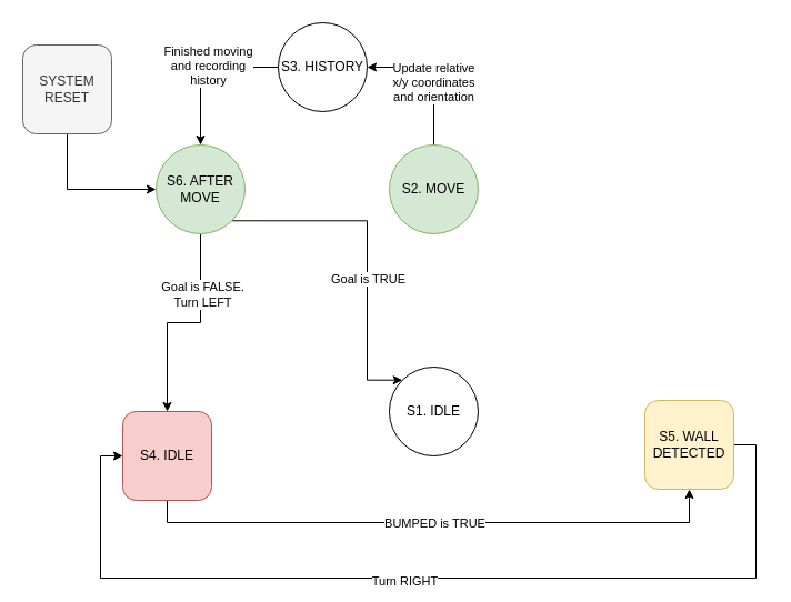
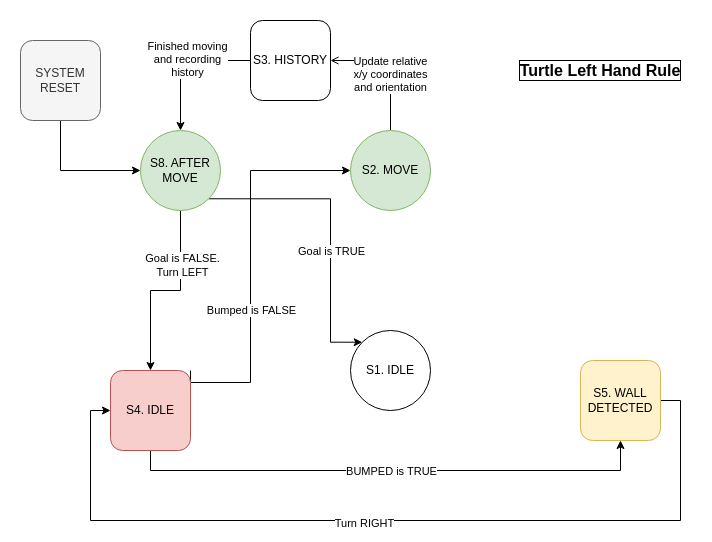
  <mxCell id="0" />
  <mxCell id="1" parent="0" />
  <mxCell id="2" value="S1. IDLE" style="ellipse;whiteSpace=wrap;html=1;aspect=fixed;fontFamily=Helvetica;fontSize=12;" parent="1" vertex="1"><mxGeometry x="350" y="330" width="80" height="80" as="geometry" /></mxCell>
- <mxCell id="3" style="edgeStyle=orthogonalEdgeStyle;rounded=0;orthogonalLoop=1;jettySize=auto;html=1;exitX=0.5;exitY=0;exitDx=0;exitDy=0;entryX=1;entryY=0.5;entryDx=0;entryDy=0;" parent="1" source="5" target="8" edge="1"><mxGeometry relative="1" as="geometry" /></mxCell>
+ <mxCell id="3" style="edgeStyle=orthogonalEdgeStyle;rounded=0;orthogonalLoop=1;jettySize=auto;html=1;exitX=0.5;exitY=0;exitDx=0;exitDy=0;entryX=1;entryY=0.5;entryDx=0;entryDy=0;endArrow=open;" parent="1" source="5" target="8" edge="1"><mxGeometry relative="1" as="geometry" /></mxCell>
  <mxCell id="4" value="&lt;div&gt;Update relative&lt;/div&gt;&lt;div&gt;x/y coordinates&lt;/div&gt;&lt;div&gt;and orientation&lt;br&gt;&lt;/div&gt;" style="edgeLabel;html=1;align=center;verticalAlign=middle;resizable=0;points=[];" parent="3" vertex="1" connectable="0"><mxGeometry x="-0.123" y="1" relative="1" as="geometry"><mxPoint as="offset" /></mxGeometry></mxCell>
  <mxCell id="5" value="S2. MOVE" style="ellipse;whiteSpace=wrap;html=1;aspect=fixed;fontFamily=Helvetica;fontSize=12;fillColor=#d5e8d4;strokeColor=#82b366;" parent="1" vertex="1"><mxGeometry x="350" y="130" width="80" height="80" as="geometry" /></mxCell>
  <mxCell id="6" style="edgeStyle=orthogonalEdgeStyle;rounded=0;orthogonalLoop=1;jettySize=auto;html=1;exitX=0;exitY=0.5;exitDx=0;exitDy=0;entryX=0.5;entryY=0;entryDx=0;entryDy=0;" parent="1" source="8" target="23" edge="1"><mxGeometry relative="1" as="geometry" /></mxCell>
  <mxCell id="7" value="&lt;div&gt;Finished moving &lt;br&gt;&lt;/div&gt;&lt;div&gt;and recording&lt;/div&gt;&lt;div&gt;history&lt;br&gt;&lt;/div&gt;" style="edgeLabel;html=1;align=center;verticalAlign=middle;resizable=0;points=[];" parent="6" vertex="1" connectable="0"><mxGeometry x="-0.086" y="-2" relative="1" as="geometry"><mxPoint as="offset" /></mxGeometry></mxCell>
- <mxCell id="8" value="S3. HISTORY" style="ellipse;whiteSpace=wrap;html=1;aspect=fixed;fontFamily=Helvetica;fontSize=12;" parent="1" vertex="1"><mxGeometry x="250" y="20" width="80" height="80" as="geometry" /></mxCell>
+ <mxCell id="8" value="S3. HISTORY" style="whiteSpace=wrap;html=1;aspect=fixed;fontFamily=Helvetica;fontSize=12;rounded=1;" parent="1" vertex="1"><mxGeometry x="250" y="20" width="80" height="80" as="geometry" /></mxCell>
  <mxCell id="9" style="edgeStyle=orthogonalEdgeStyle;rounded=0;orthogonalLoop=1;jettySize=auto;html=1;exitX=0.5;exitY=1;exitDx=0;exitDy=0;entryX=0;entryY=0.5;entryDx=0;entryDy=0;" parent="1" source="10" target="23" edge="1"><mxGeometry relative="1" as="geometry" /></mxCell>
  <mxCell id="10" value="SYSTEM RESET" style="whiteSpace=wrap;html=1;aspect=fixed;fontFamily=Helvetica;fontSize=12;fillColor=#f5f5f5;strokeColor=#666666;fontColor=#333333;rounded=1;" parent="1" vertex="1"><mxGeometry x="20" y="40" width="80" height="80" as="geometry" /></mxCell>
  <mxCell id="11" style="edgeStyle=orthogonalEdgeStyle;rounded=0;orthogonalLoop=1;jettySize=auto;html=1;exitX=0.5;exitY=1;exitDx=0;exitDy=0;entryX=0.5;entryY=1;entryDx=0;entryDy=0;" parent="1" source="15" target="18" edge="1"><mxGeometry relative="1" as="geometry" /></mxCell>
  <mxCell id="12" value="&lt;div&gt;BUMPED is TRUE&lt;/div&gt;" style="edgeLabel;html=1;align=center;verticalAlign=middle;resizable=0;points=[];" parent="11" vertex="1" connectable="0"><mxGeometry x="-0.227" relative="1" as="geometry"><mxPoint x="59" as="offset" /></mxGeometry></mxCell>
+ <mxCell id="13" style="edgeStyle=orthogonalEdgeStyle;rounded=0;orthogonalLoop=1;jettySize=auto;html=1;exitX=1;exitY=0;exitDx=0;exitDy=0;entryX=0;entryY=0.5;entryDx=0;entryDy=0;" parent="1" source="15" target="5" edge="1"><mxGeometry relative="1" as="geometry"><Array as="points"><mxPoint x="250" y="382" /><mxPoint x="250" y="170" /></Array></mxGeometry></mxCell>
+ <mxCell id="14" value="Bumped is FALSE" style="edgeLabel;html=1;align=center;verticalAlign=middle;resizable=0;points=[];" parent="13" vertex="1" connectable="0"><mxGeometry x="0.228" y="-2" relative="1" as="geometry"><mxPoint x="-2" y="91.58" as="offset" /></mxGeometry></mxCell>
  <mxCell id="15" value="S4. IDLE" style="whiteSpace=wrap;html=1;aspect=fixed;fontFamily=Helvetica;fontSize=12;fillColor=#f8cecc;strokeColor=#b85450;rounded=1;" parent="1" vertex="1"><mxGeometry x="110" y="370" width="80" height="80" as="geometry" /></mxCell>
  <mxCell id="16" style="edgeStyle=orthogonalEdgeStyle;rounded=0;orthogonalLoop=1;jettySize=auto;html=1;exitX=1;exitY=0.5;exitDx=0;exitDy=0;entryX=0;entryY=0.5;entryDx=0;entryDy=0;" parent="1" source="18" target="15" edge="1"><mxGeometry relative="1" as="geometry"><Array as="points"><mxPoint x="680" y="400" /><mxPoint x="680" y="520" /><mxPoint x="90" y="520" /><mxPoint x="90" y="410" /></Array></mxGeometry></mxCell>
  <mxCell id="17" value="Turn RIGHT" style="edgeLabel;html=1;align=center;verticalAlign=middle;resizable=0;points=[];" parent="16" vertex="1" connectable="0"><mxGeometry x="0.063" y="2" relative="1" as="geometry"><mxPoint as="offset" /></mxGeometry></mxCell>
  <mxCell id="18" value="S5. WALL DETECTED" style="whiteSpace=wrap;html=1;aspect=fixed;fontFamily=Helvetica;fontSize=12;fillColor=#fff2cc;strokeColor=#d6b656;rounded=1;" parent="1" vertex="1"><mxGeometry x="580" y="360" width="80" height="80" as="geometry" /></mxCell>
  <mxCell id="19" style="edgeStyle=orthogonalEdgeStyle;rounded=0;orthogonalLoop=1;jettySize=auto;html=1;exitX=0.5;exitY=1;exitDx=0;exitDy=0;" parent="1" source="23" target="15" edge="1"><mxGeometry relative="1" as="geometry" /></mxCell>
  <mxCell id="20" value="&lt;div&gt;Goal is FALSE.&lt;/div&gt;&lt;div&gt;Turn LEFT&lt;br&gt;&lt;/div&gt;" style="edgeLabel;html=1;align=center;verticalAlign=middle;resizable=0;points=[];" parent="19" vertex="1" connectable="0"><mxGeometry x="-0.432" y="1" relative="1" as="geometry"><mxPoint as="offset" /></mxGeometry></mxCell>
  <mxCell id="21" style="edgeStyle=orthogonalEdgeStyle;rounded=0;orthogonalLoop=1;jettySize=auto;html=1;exitX=1;exitY=1;exitDx=0;exitDy=0;entryX=0;entryY=0;entryDx=0;entryDy=0;" parent="1" source="23" target="2" edge="1"><mxGeometry relative="1" as="geometry"><Array as="points"><mxPoint x="330" y="198" /><mxPoint x="330" y="342" /></Array></mxGeometry></mxCell>
  <mxCell id="22" value="Goal is TRUE" style="edgeLabel;html=1;align=center;verticalAlign=middle;resizable=0;points=[];" parent="21" vertex="1" connectable="0"><mxGeometry x="-0.02" y="-3" relative="1" as="geometry"><mxPoint x="3" y="28.42" as="offset" /></mxGeometry></mxCell>
- <mxCell id="23" value="S6. AFTER MOVE" style="ellipse;whiteSpace=wrap;html=1;aspect=fixed;fillColor=#d5e8d4;strokeColor=#82b366;" parent="1" vertex="1"><mxGeometry x="140" y="130" width="80" height="80" as="geometry" /></mxCell>
+ <mxCell id="23" value="S8. AFTER MOVE" style="ellipse;whiteSpace=wrap;html=1;aspect=fixed;fillColor=#d5e8d4;strokeColor=#82b366;" parent="1" vertex="1"><mxGeometry x="140" y="130" width="80" height="80" as="geometry" /></mxCell>
+ <mxCell id="24" value="Turtle Left Hand Rule" style="text;html=1;strokeColor=none;fillColor=none;align=center;verticalAlign=middle;whiteSpace=wrap;rounded=0;fontSize=16;fontStyle=1;labelBorderColor=#000000;labelBackgroundColor=none;dashed=1;" vertex="1" parent="1"><mxGeometry x="510" y="60" width="180" height="20" as="geometry" /></mxCell>
